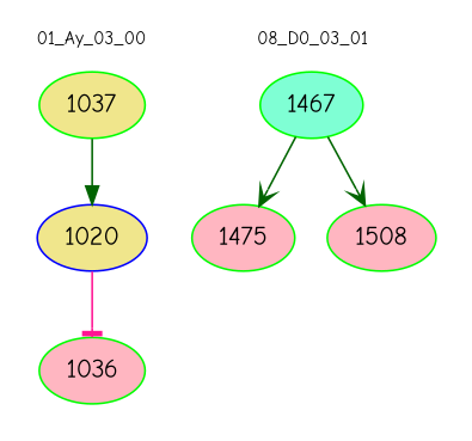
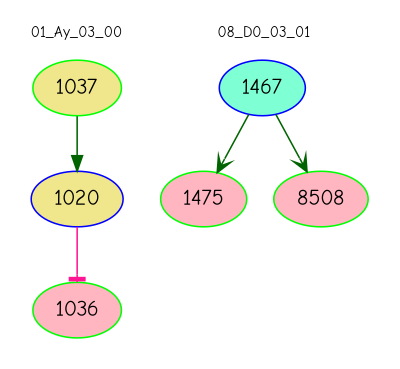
  digraph {
    fontname="Comic Neue"
    node [color=green fillcolor=lightpink fontname="Comic Neue" style=filled]
    edge [arrowhead=vee color=darkgreen fontname="Comic Neue"]
    n1 [fillcolor=khaki label=1037]
    n2 [color=blue fillcolor=khaki label=1020]
    n3 [label=1036]
    n4 [label=1475]
-   n5 [fillcolor=aquamarine label=1467]
-   n6 [label=1508]
+   n5 [color=blue fillcolor=aquamarine label=1467]
+   n6 [label=8508]
    subgraph cluster_1 {
      color=white
      fontsize=10
      label="01_Ay_03_00"
      n1
      n2
      n3
    }
    subgraph cluster_2 {
      color=white
      fontsize=10
      label="08_D0_03_01"
      n4
      n5
      n6
    }
    n1 -> n2 [arrowhead=normal]
    n2 -> n3 [arrowhead=tee color=deeppink]
    n5 -> n4
    n5 -> n6
  }
